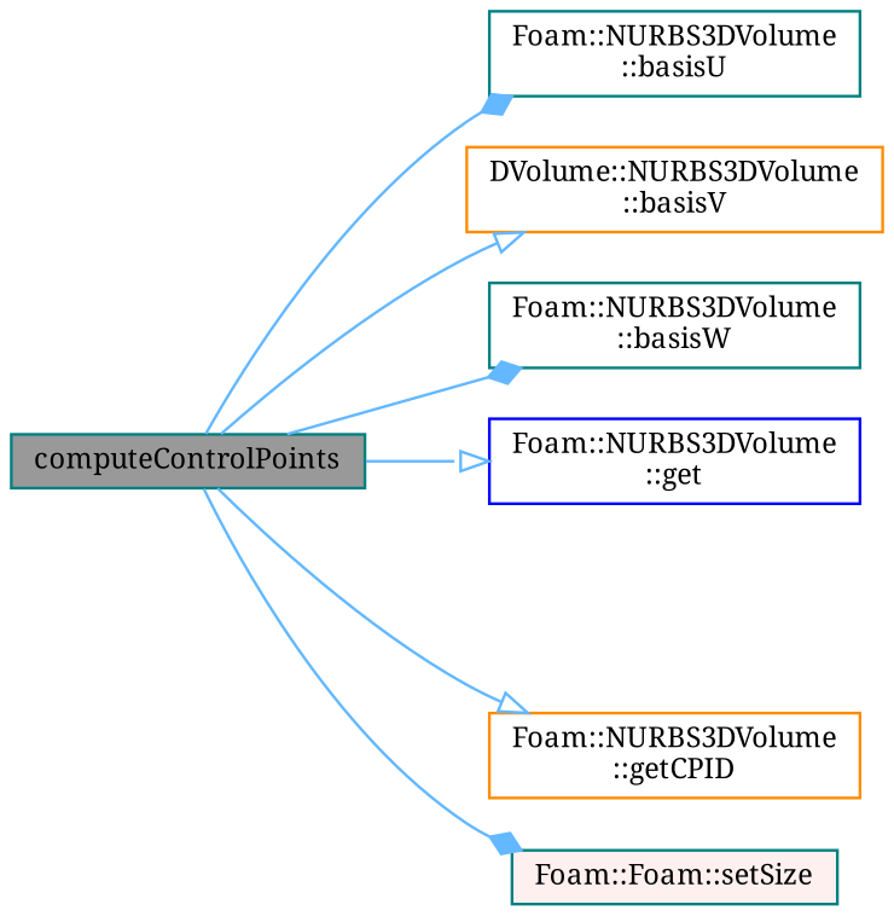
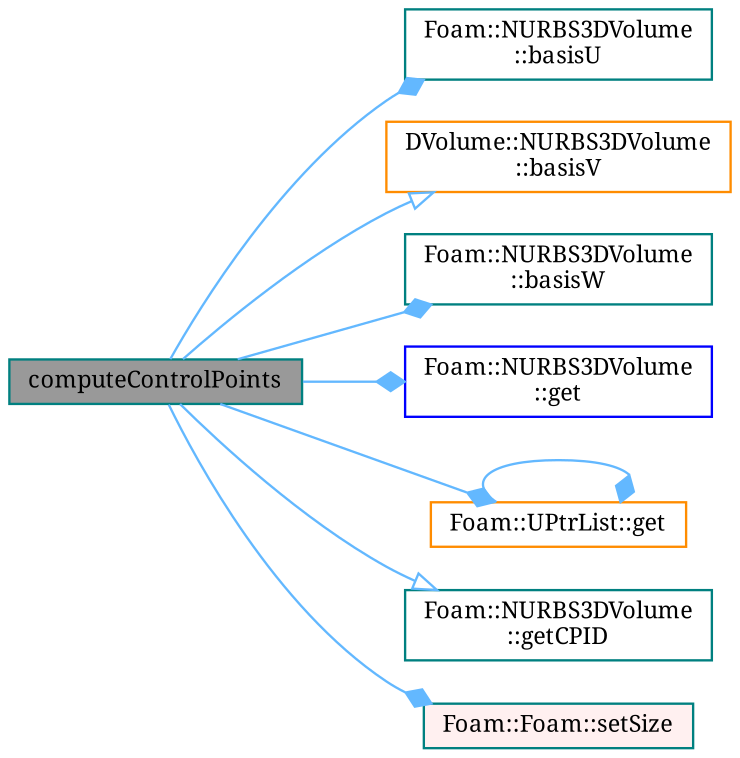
  digraph {
    fontname="Noto Serif"
    rankdir=LR
    node [color=teal fillcolor=white fontname="Noto Serif" fontsize=10 shape=box style=filled]
    edge [arrowhead=diamond color=steelblue1 fontname="Noto Serif" fontsize=10 labelfontname=Helvetica labelfontsize=10 style=solid]
    n1 [fillcolor=grey60 fontcolor=black height=0.2 label=computeControlPoints width=0.4]
    n2 [height=0.2 label="Foam::NURBS3DVolume\l::basisU" width=0.4]
    n3 [color=darkorange height=0.2 label="DVolume::NURBS3DVolume\l::basisV" width=0.4]
    n4 [height=0.2 label="Foam::NURBS3DVolume\l::basisW" width=0.4]
    n5 [color=blue height=0.2 label="Foam::NURBS3DVolume\l::get" width=0.4]
-   n7 [color=darkorange height=0.2 label="Foam::NURBS3DVolume\l::getCPID" width=0.4]
+   n6 [color=darkorange height=0.2 label="Foam::UPtrList::get" width=0.4]
+   n7 [height=0.2 label="Foam::NURBS3DVolume\l::getCPID" width=0.4]
    n8 [fillcolor="#FFF0F0" height=0.2 label="Foam::Foam::setSize" width=0.4]
    n1 -> n2
    n1 -> n3 [arrowhead=onormal]
    n1 -> n4
-   n1 -> n5 [arrowhead=onormal]
+   n1 -> n5
+   n1 -> n6
    n1 -> n7 [arrowhead=onormal]
    n1 -> n8
+   n6 -> n6
  }
